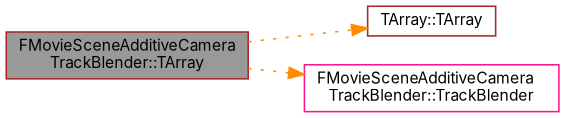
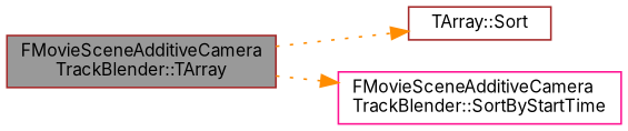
  digraph {
    fontname=Inter
    rankdir=LR
    node [color=brown fillcolor=white fontname=Inter fontsize=10 shape=box style=filled]
    edge [color=darkorange fontname=Inter fontsize=10 labelfontname=Helvetica labelfontsize=10 style=dotted]
    n1 [fillcolor=grey60 fontcolor=black height=0.2 label="FMovieSceneAdditiveCamera\lTrackBlender::TArray" width=0.4]
-   n2 [height=0.2 label="TArray::TArray" width=0.4]
-   n3 [color=deeppink height=0.2 label="FMovieSceneAdditiveCamera\lTrackBlender::TrackBlender" width=0.4]
+   n2 [height=0.2 label="TArray::Sort" width=0.4]
+   n3 [color=deeppink height=0.2 label="FMovieSceneAdditiveCamera\lTrackBlender::SortByStartTime" width=0.4]
    n1 -> n2
    n1 -> n3
  }
